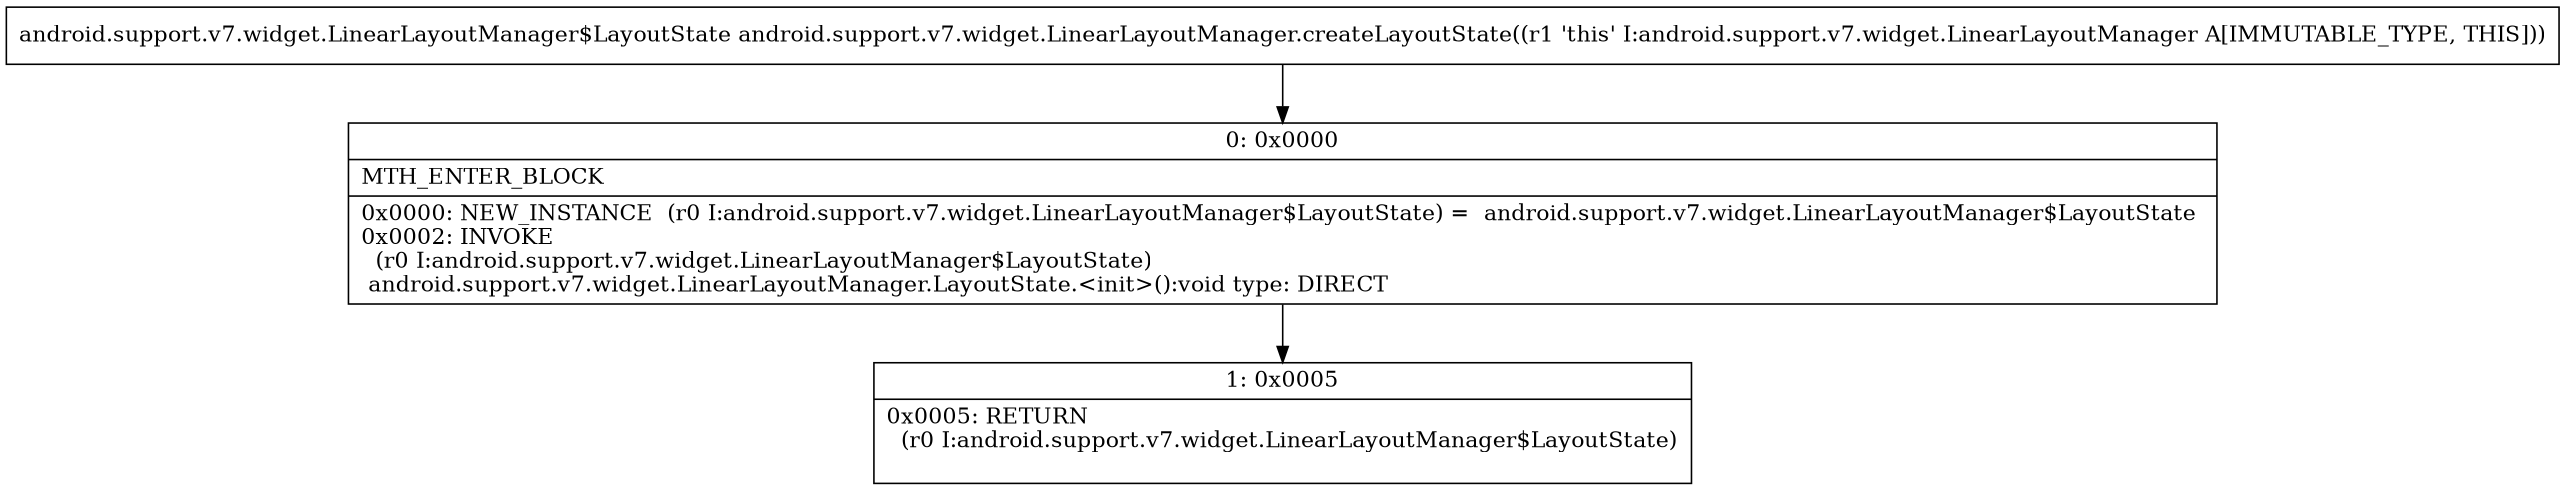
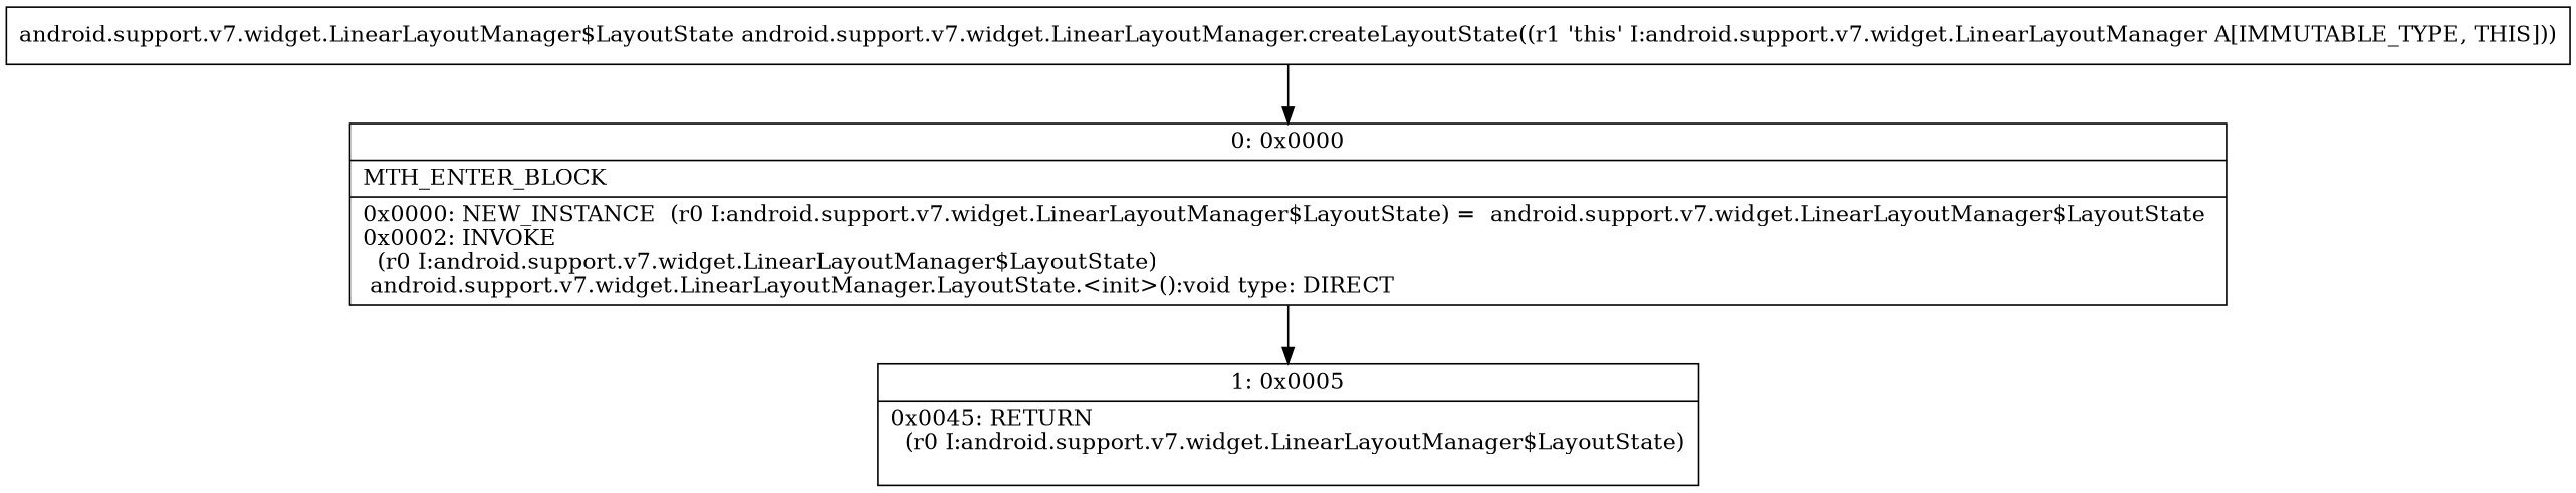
  digraph {
    node [shape=record]
    n1 [label="{0\:\ 0x0000|MTH_ENTER_BLOCK\l|0x0000: NEW_INSTANCE  (r0 I:android.support.v7.widget.LinearLayoutManager$LayoutState) =  android.support.v7.widget.LinearLayoutManager$LayoutState \l0x0002: INVOKE  \l  (r0 I:android.support.v7.widget.LinearLayoutManager$LayoutState)\l android.support.v7.widget.LinearLayoutManager.LayoutState.\<init\>():void type: DIRECT \l}"]
-   n2 [label="{1\:\ 0x0005|0x0005: RETURN  \l  (r0 I:android.support.v7.widget.LinearLayoutManager$LayoutState)\l \l}"]
+   n2 [label="{1\:\ 0x0005|0x0045: RETURN  \l  (r0 I:android.support.v7.widget.LinearLayoutManager$LayoutState)\l \l}"]
    n3 [label="{android.support.v7.widget.LinearLayoutManager$LayoutState android.support.v7.widget.LinearLayoutManager.createLayoutState((r1 'this' I:android.support.v7.widget.LinearLayoutManager A[IMMUTABLE_TYPE, THIS])) }"]
    n1 -> n2
    n3 -> n1
  }
